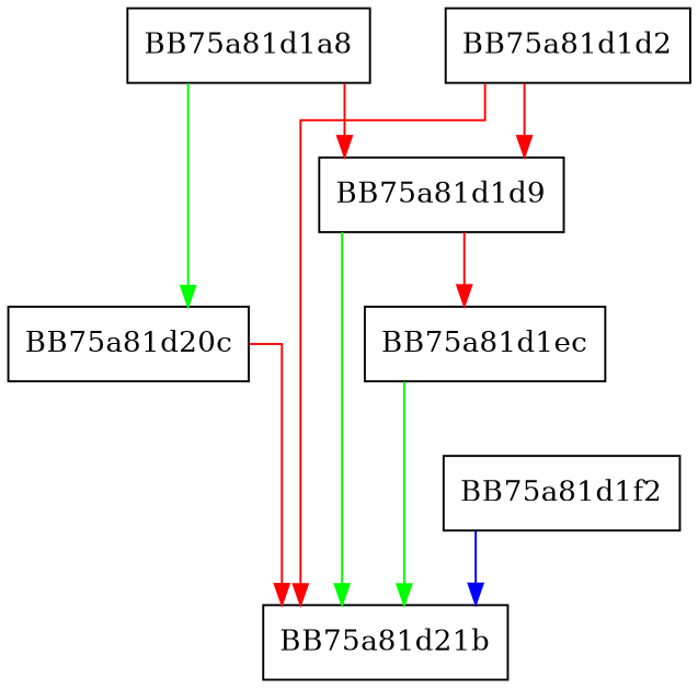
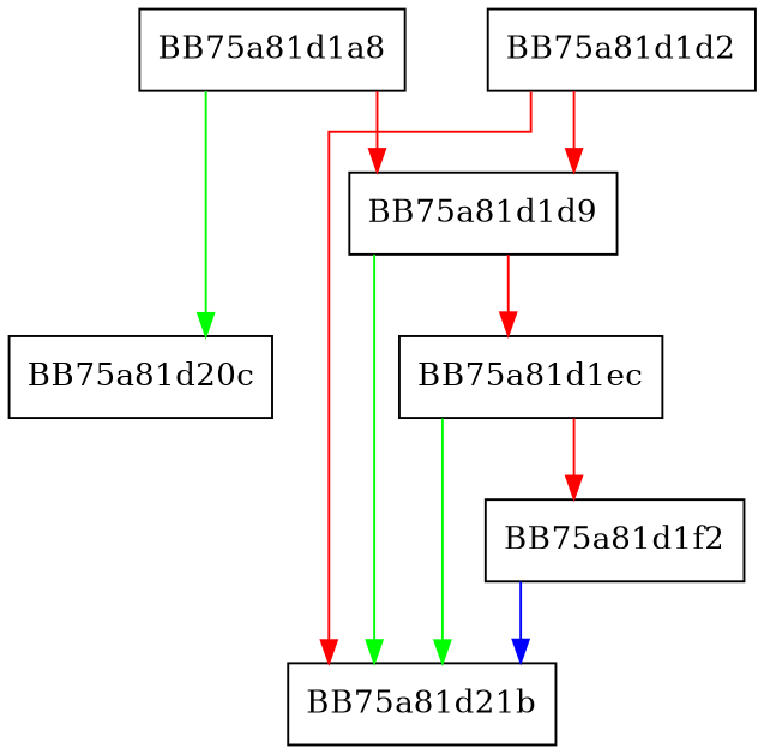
  digraph {
    splines=ortho
    node [shape=box]
    edge [color=red]
    BB75a81d1a8
    BB75a81d20c
    BB75a81d1d9
    BB75a81d21b
    BB75a81d1d2
    BB75a81d1ec
    BB75a81d1f2
    BB75a81d1a8 -> BB75a81d20c [color=green]
    BB75a81d1a8 -> BB75a81d1d9
-   BB75a81d20c -> BB75a81d21b
    BB75a81d1d9 -> BB75a81d21b [color=green]
    BB75a81d1d9 -> BB75a81d1ec
    BB75a81d1d2 -> BB75a81d1d9
    BB75a81d1d2 -> BB75a81d21b
    BB75a81d1ec -> BB75a81d21b [color=green]
+   BB75a81d1ec -> BB75a81d1f2
    BB75a81d1f2 -> BB75a81d21b [color=blue]
  }
